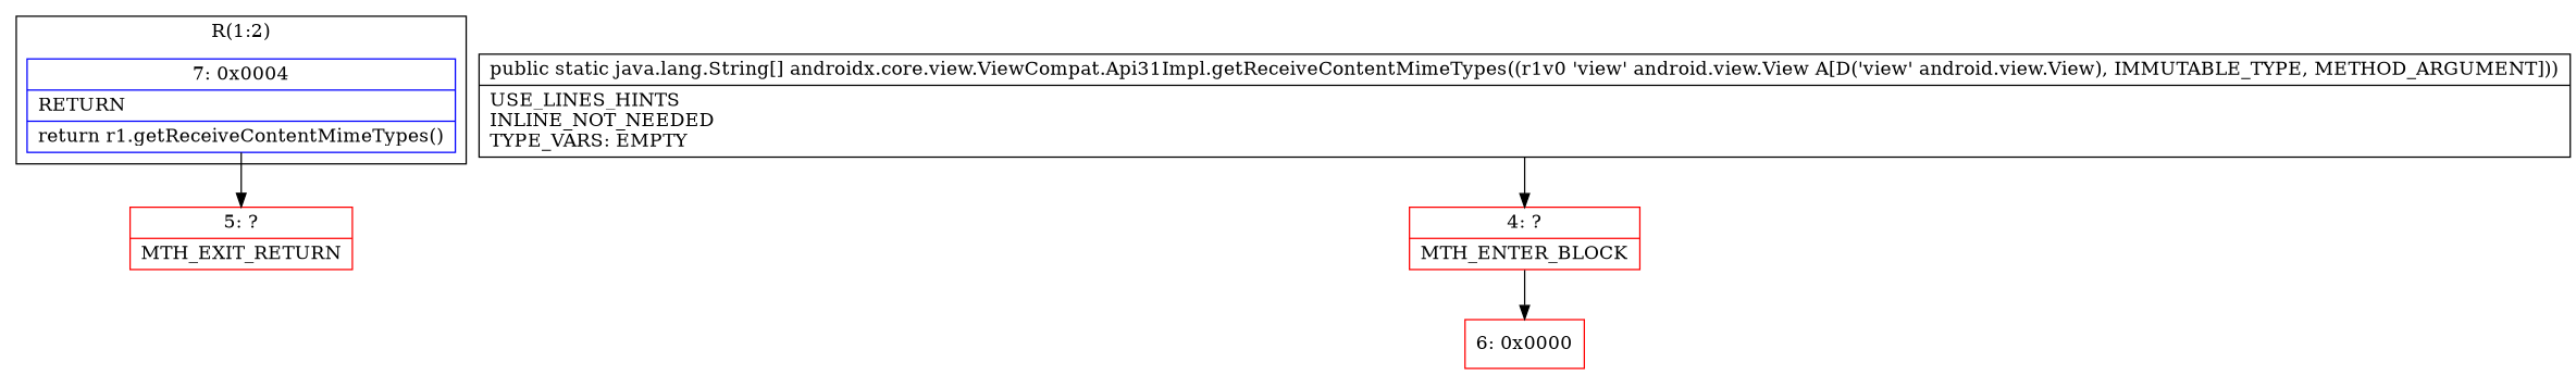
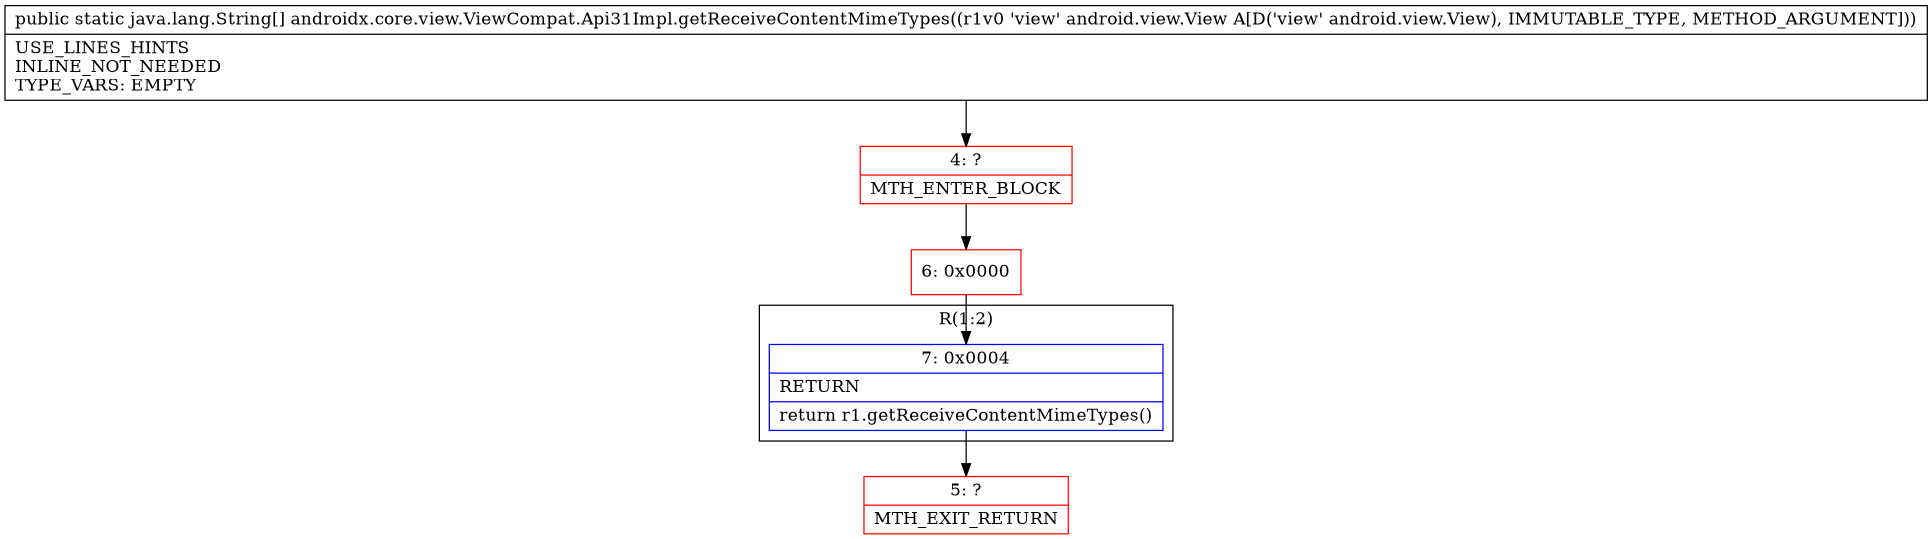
  digraph {
    node [color=red shape=record]
    n1 [color=blue label="{7\:\ 0x0004|RETURN\l|return r1.getReceiveContentMimeTypes()\l}"]
    n2 [label="{5\:\ ?|MTH_EXIT_RETURN\l}"]
    n3 [label="{4\:\ ?|MTH_ENTER_BLOCK\l}"]
    n4 [label="{6\:\ 0x0000}"]
    n5 [label="{public static java.lang.String[] androidx.core.view.ViewCompat.Api31Impl.getReceiveContentMimeTypes((r1v0 'view' android.view.View A[D('view' android.view.View), IMMUTABLE_TYPE, METHOD_ARGUMENT]))  | USE_LINES_HINTS\lINLINE_NOT_NEEDED\lTYPE_VARS: EMPTY\l}" color=""]
    subgraph cluster_1 {
      label="R(1:2)"
      n1
    }
    n1 -> n2
    n3 -> n4
+   n4 -> n1
    n5 -> n3
  }
